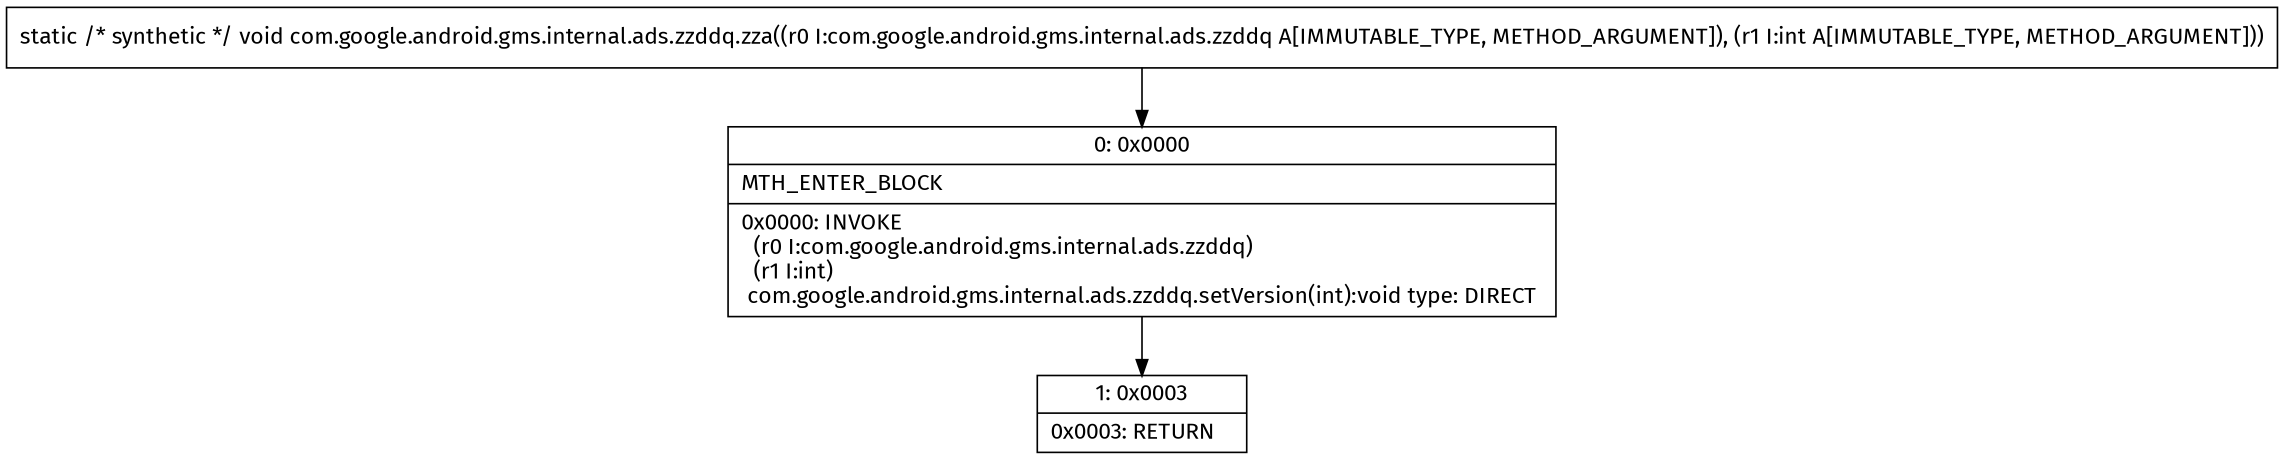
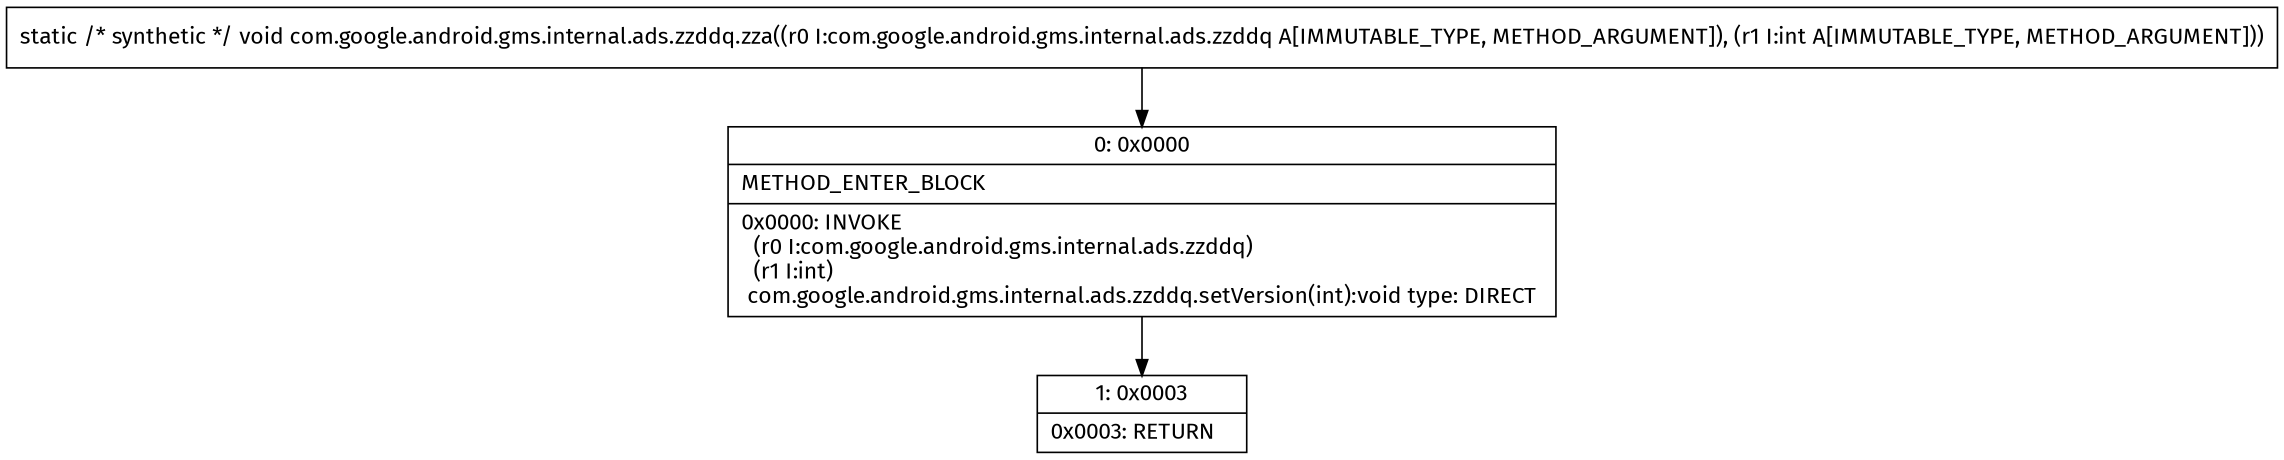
  digraph {
    fontname="Fira Sans"
    node [shape=record fontname="Fira Sans"]
    edge [fontname="Fira Sans"]
-   n1 [label="{0\:\ 0x0000|MTH_ENTER_BLOCK\l|0x0000: INVOKE  \l  (r0 I:com.google.android.gms.internal.ads.zzddq)\l  (r1 I:int)\l com.google.android.gms.internal.ads.zzddq.setVersion(int):void type: DIRECT \l}"]
+   n1 [label="{0\:\ 0x0000|METHOD_ENTER_BLOCK\l|0x0000: INVOKE  \l  (r0 I:com.google.android.gms.internal.ads.zzddq)\l  (r1 I:int)\l com.google.android.gms.internal.ads.zzddq.setVersion(int):void type: DIRECT \l}"]
    n2 [label="{1\:\ 0x0003|0x0003: RETURN   \l}"]
    n3 [label="{static \/* synthetic *\/ void com.google.android.gms.internal.ads.zzddq.zza((r0 I:com.google.android.gms.internal.ads.zzddq A[IMMUTABLE_TYPE, METHOD_ARGUMENT]), (r1 I:int A[IMMUTABLE_TYPE, METHOD_ARGUMENT])) }"]
    n1 -> n2
    n3 -> n1
  }
